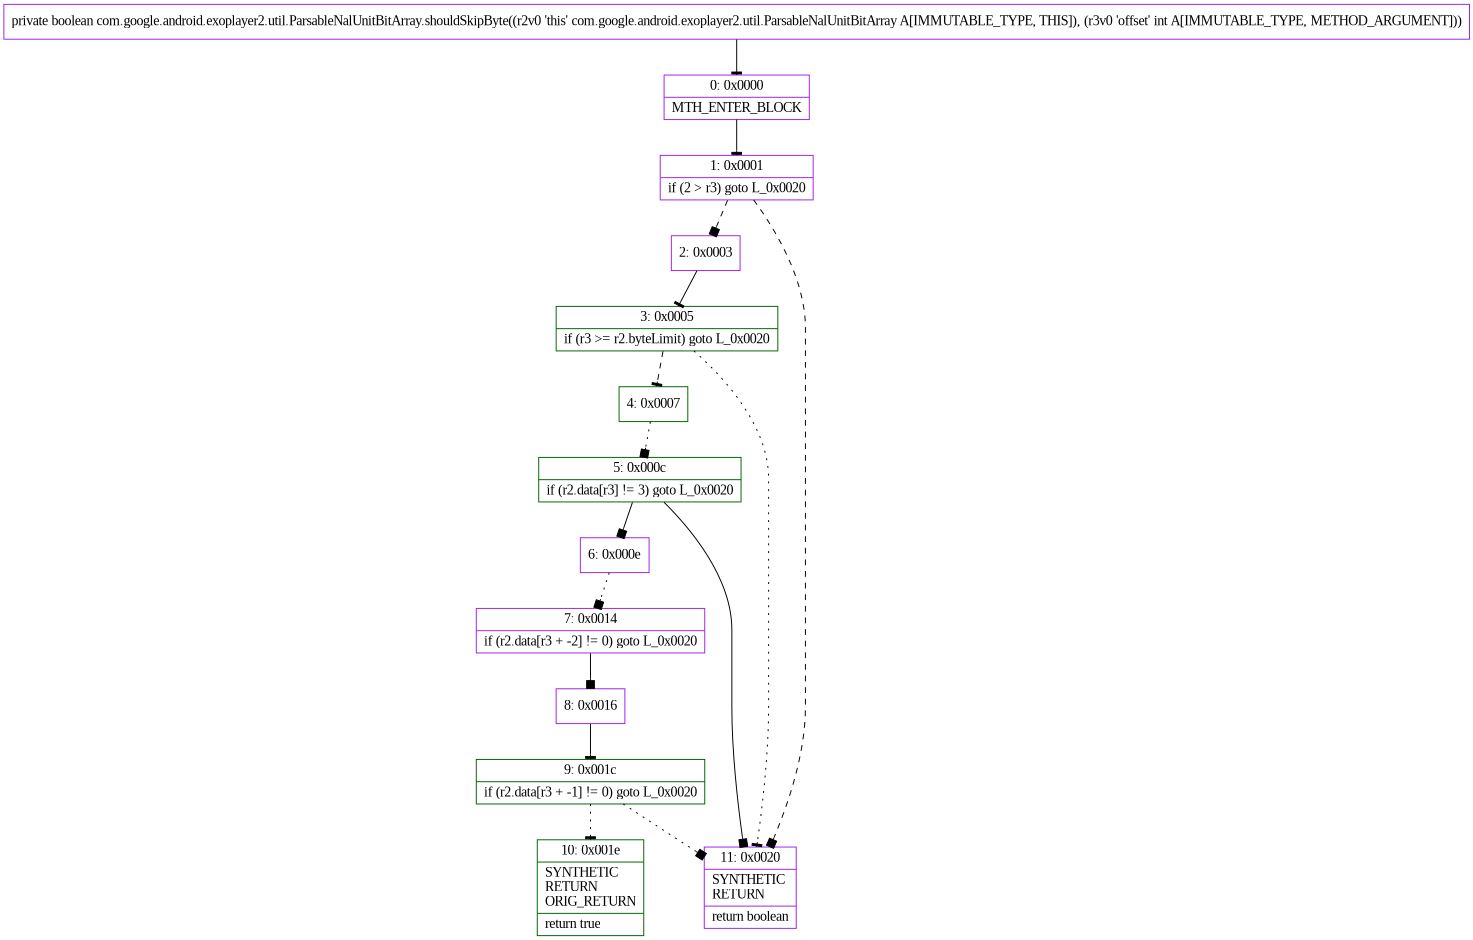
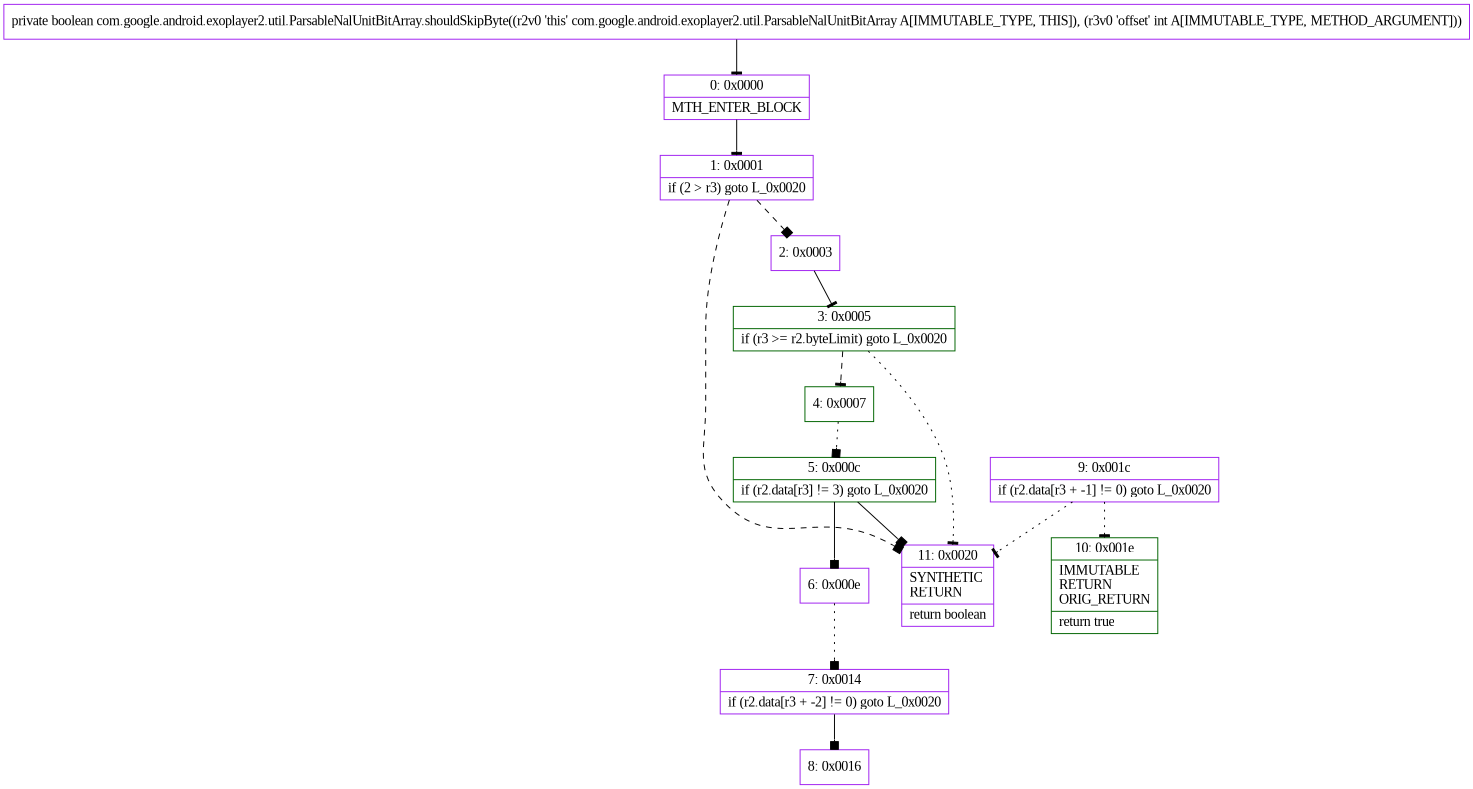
  digraph {
    fontname="Liberation Serif"
    node [color=purple fontname="Liberation Serif" shape=record]
    edge [arrowhead=tee fontname="Liberation Serif" style=solid]
    n1 [label="{0\:\ 0x0000|MTH_ENTER_BLOCK\l}"]
    n2 [label="{1\:\ 0x0001|if (2 \> r3) goto L_0x0020\l}"]
    n3 [label="{2\:\ 0x0003}"]
    n4 [label="{11\:\ 0x0020|SYNTHETIC\lRETURN\l|return boolean\l}"]
    n5 [color=darkgreen label="{3\:\ 0x0005|if (r3 \>= r2.byteLimit) goto L_0x0020\l}"]
    n6 [color=darkgreen label="{4\:\ 0x0007}"]
    n7 [color=darkgreen label="{5\:\ 0x000c|if (r2.data[r3] != 3) goto L_0x0020\l}"]
    n8 [label="{6\:\ 0x000e}"]
    n9 [label="{7\:\ 0x0014|if (r2.data[r3 + \-2] != 0) goto L_0x0020\l}"]
    n10 [label="{8\:\ 0x0016}"]
-   n11 [color=darkgreen label="{9\:\ 0x001c|if (r2.data[r3 + \-1] != 0) goto L_0x0020\l}"]
-   n12 [color=darkgreen label="{10\:\ 0x001e|SYNTHETIC\lRETURN\lORIG_RETURN\l|return true\l}"]
+   n11 [label="{9\:\ 0x001c|if (r2.data[r3 + \-1] != 0) goto L_0x0020\l}"]
+   n12 [color=darkgreen label="{10\:\ 0x001e|IMMUTABLE\lRETURN\lORIG_RETURN\l|return true\l}"]
    n13 [label="{private boolean com.google.android.exoplayer2.util.ParsableNalUnitBitArray.shouldSkipByte((r2v0 'this' com.google.android.exoplayer2.util.ParsableNalUnitBitArray A[IMMUTABLE_TYPE, THIS]), (r3v0 'offset' int A[IMMUTABLE_TYPE, METHOD_ARGUMENT])) }"]
    n1 -> n2
    n2 -> n3 [arrowhead=box style=dashed]
    n2 -> n4 [arrowhead=box style=dashed]
    n3 -> n5
    n5 -> n4 [style=dotted]
    n5 -> n6 [style=dashed]
    n6 -> n7 [arrowhead=box style=dotted]
    n7 -> n4 [arrowhead=box]
    n7 -> n8 [arrowhead=box]
    n8 -> n9 [arrowhead=box style=dotted]
    n9 -> n10 [arrowhead=box]
-   n10 -> n11
-   n11 -> n4 [arrowhead=box style=dotted]
+   n11 -> n4 [style=dotted]
    n11 -> n12 [style=dotted]
    n13 -> n1
  }
